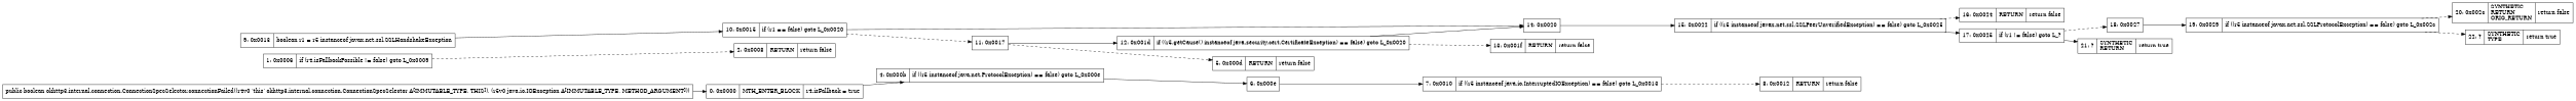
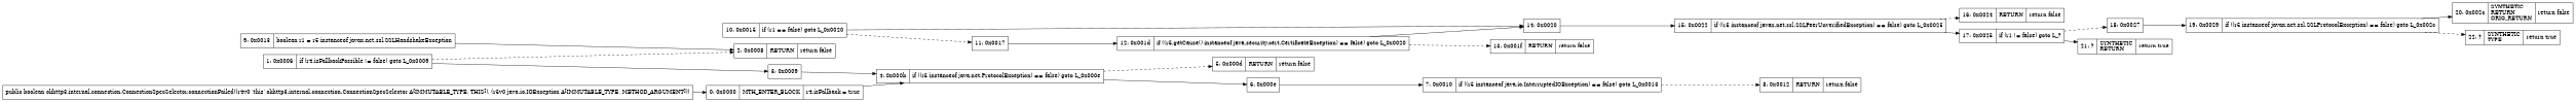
  digraph {
    rankdir=LR
    node [shape=record]
    n1 [label="{0\:\ 0x0000|MTH_ENTER_BLOCK\l|r4.isFallback = true\l}"]
    n2 [label="{4\:\ 0x000b|if ((r5 instanceof java.net.ProtocolException) == false) goto L_0x000e\l}"]
    n3 [label="{1\:\ 0x0006|if (r4.isFallbackPossible != false) goto L_0x0009\l}"]
    n4 [label="{2\:\ 0x0008|RETURN\l|return false\l}"]
+   n5 [label="{3\:\ 0x0009}"]
    n6 [label="{5\:\ 0x000d|RETURN\l|return false\l}"]
    n7 [label="{6\:\ 0x000e}"]
    n8 [label="{7\:\ 0x0010|if ((r5 instanceof java.io.InterruptedIOException) == false) goto L_0x0013\l}"]
    n9 [label="{8\:\ 0x0012|RETURN\l|return false\l}"]
    n10 [label="{9\:\ 0x0013|boolean r1 = r5 instanceof javax.net.ssl.SSLHandshakeException\l}"]
    n11 [label="{10\:\ 0x0015|if (r1 == false) goto L_0x0020\l}"]
    n12 [label="{11\:\ 0x0017}"]
    n13 [label="{14\:\ 0x0020}"]
    n14 [label="{12\:\ 0x001d|if ((r5.getCause() instanceof java.security.cert.CertificateException) == false) goto L_0x0020\l}"]
    n15 [label="{15\:\ 0x0022|if ((r5 instanceof javax.net.ssl.SSLPeerUnverifiedException) == false) goto L_0x0025\l}"]
    n16 [label="{13\:\ 0x001f|RETURN\l|return false\l}"]
    n17 [label="{16\:\ 0x0024|RETURN\l|return false\l}"]
    n18 [label="{17\:\ 0x0025|if (r1 != false) goto L_?\l}"]
    n19 [label="{18\:\ 0x0027}"]
    n20 [label="{21\:\ ?|SYNTHETIC\lRETURN\l|return true\l}"]
    n21 [label="{19\:\ 0x0029|if ((r5 instanceof javax.net.ssl.SSLProtocolException) == false) goto L_0x002c\l}"]
    n22 [label="{20\:\ 0x002c|SYNTHETIC\lRETURN\lORIG_RETURN\l|return false\l}"]
    n23 [label="{22\:\ ?|SYNTHETIC\lTYPE\l|return true\l}"]
    n24 [label="{public boolean okhttp3.internal.connection.ConnectionSpecSelector.connectionFailed((r4v0 'this' okhttp3.internal.connection.ConnectionSpecSelector A[IMMUTABLE_TYPE, THIS]), (r5v0 java.io.IOException A[IMMUTABLE_TYPE, METHOD_ARGUMENT])) }"]
    n1 -> n2
-   n12 -> n6 [style=dashed]
+   n2 -> n6 [style=dashed]
    n2 -> n7
    n3 -> n4 [style=dashed]
+   n3 -> n5
+   n5 -> n2
    n7 -> n8
    n8 -> n9 [style=dashed]
-   n10 -> n11
+   n10 -> n4
    n11 -> n12 [style=dashed]
    n11 -> n13
    n12 -> n14
    n13 -> n15
    n14 -> n13
    n14 -> n16 [style=dashed]
    n15 -> n17 [style=dashed]
    n15 -> n18
    n18 -> n19 [style=dashed]
    n18 -> n20
    n19 -> n21
-   n21 -> n22 [style=dashed]
+   n21 -> n22
    n21 -> n23 [style=dashed]
    n24 -> n1
  }
